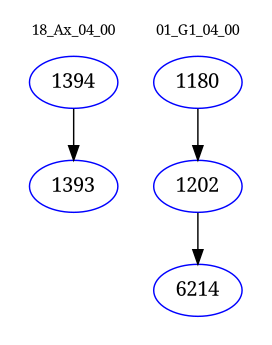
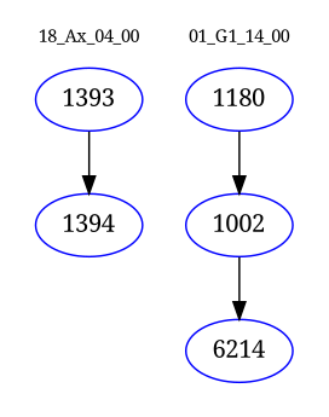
  digraph {
    fontname="Noto Serif"
    node [color=blue fontname="Noto Serif"]
    edge [color=black fontname="Noto Serif"]
    n1 [label=1394]
    n2 [label=1393]
    n3 [label=1180]
-   n4 [label=1202]
+   n4 [label=1002]
    n5 [label=6214]
    subgraph cluster_1 {
      color=white
      fontsize=10
      label="18_Ax_04_00"
      n1
      n2
    }
    subgraph cluster_2 {
      color=white
      fontsize=10
-     label="01_G1_04_00"
+     label="01_G1_14_00"
      n3
      n4
      n5
    }
-   n1 -> n2
+   n2 -> n1
    n3 -> n4
    n4 -> n5
  }
